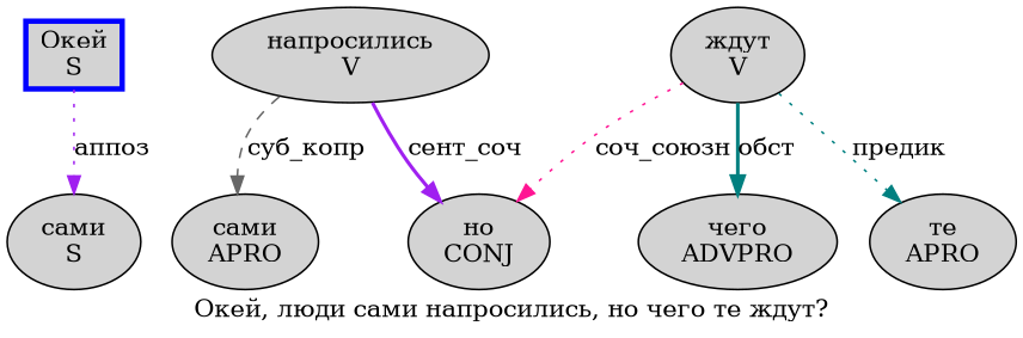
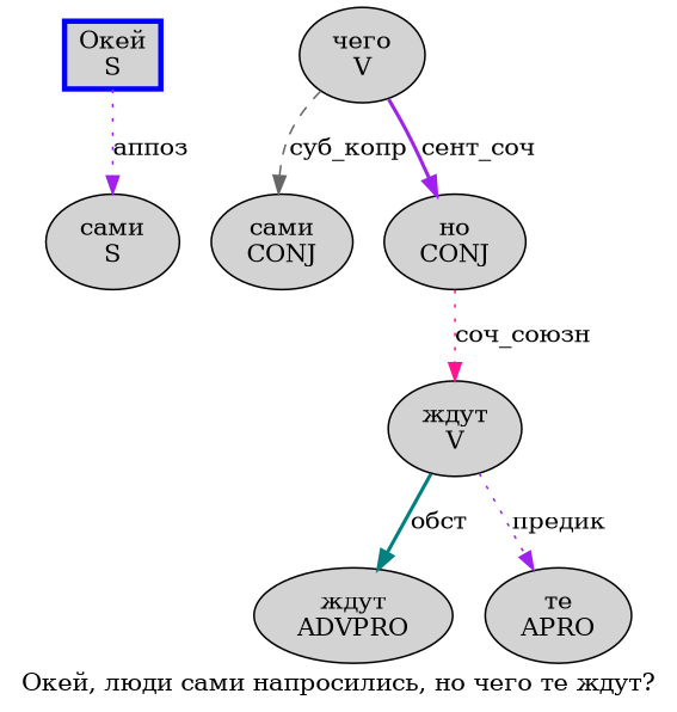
  digraph {
    label="Окей, люди сами напросились, но чего те ждут?"
    node [fillcolor=lightgray penwidth=1 shape=ellipse style=filled]
    edge [color=purple style=dotted]
    n1 [color=blue label="Окей\nS" penwidth=3 shape=box]
    n2 [label="сами\nS"]
-   n3 [label="сами\nAPRO"]
-   n4 [label="напросились\nV"]
+   n3 [label="сами\nCONJ"]
+   n4 [label="чего\nV"]
    n5 [label="но\nCONJ"]
    n6 [label="ждут\nV"]
-   n7 [label="чего\nADVPRO"]
+   n7 [label="ждут\nADVPRO"]
    n8 [label="те\nAPRO"]
    n1 -> n2 [label="аппоз"]
    n4 -> n3 [color=gray40 label="суб_копр" style=dashed]
    n4 -> n5 [label="сент_соч" style=bold]
-   n6 -> n5 [color=deeppink label="соч_союзн"]
+   n5 -> n6 [color=deeppink label="соч_союзн"]
    n6 -> n7 [color=teal label="обст" style=bold]
-   n6 -> n8 [color=teal label="предик"]
+   n6 -> n8 [label="предик"]
  }
